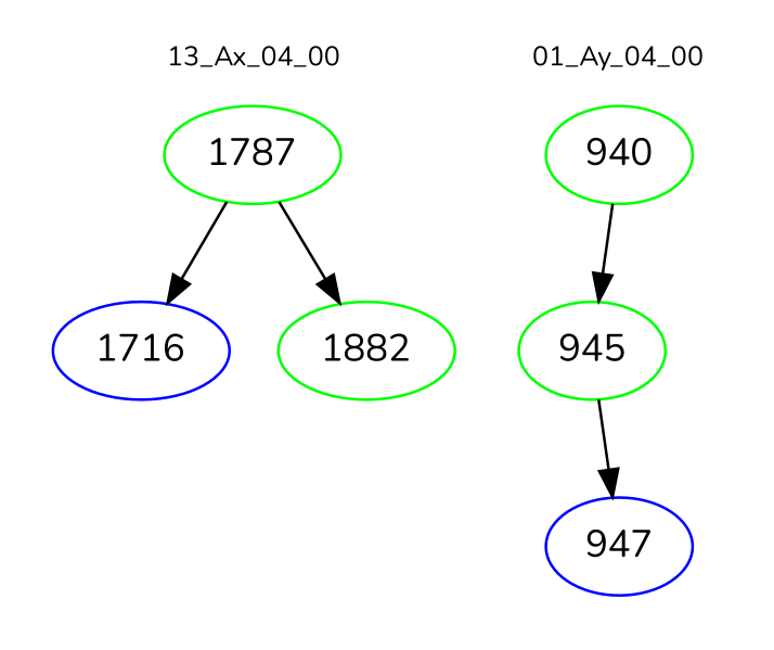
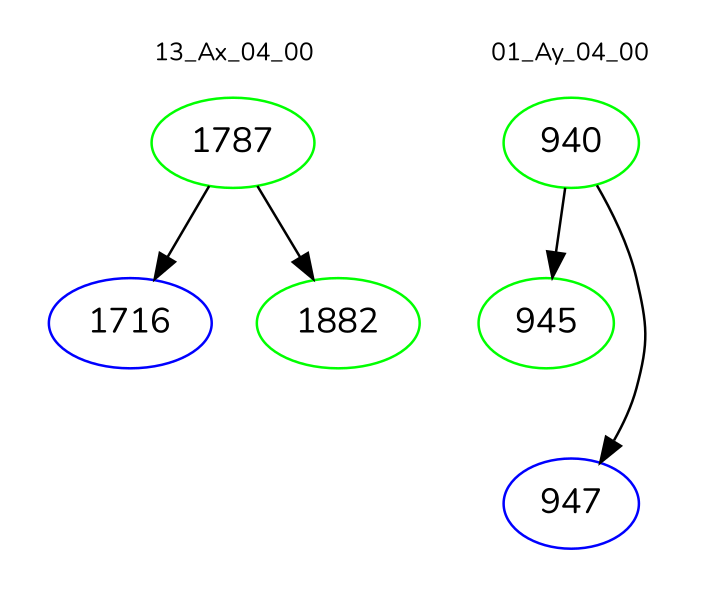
  digraph {
    fontname=Nunito
    node [color=green fontname=Nunito]
    edge [color=black fontname=Nunito]
    n1 [label=1787]
    n2 [color=blue label=1716]
    n3 [label=1882]
    n4 [label=940]
    n5 [label=945]
    n6 [color=blue label=947]
    subgraph cluster_1 {
      color=white
      fontsize=10
      label="13_Ax_04_00"
      n1
      n2
      n3
    }
    subgraph cluster_2 {
      color=white
      fontsize=10
      label="01_Ay_04_00"
      n4
      n5
      n6
    }
    n1 -> n2
    n1 -> n3
    n4 -> n5
-   n5 -> n6
+   n4 -> n6
  }
